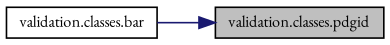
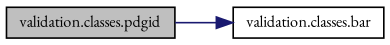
  digraph {
    rankdir=LR
    fontname="EB Garamond"
    node [color=black fontname="EB Garamond" fontsize=10 shape=record style=filled]
    n1 [fillcolor=grey75 fontcolor=black height=0.2 label="validation.classes.pdgid" width=0.4]
    n2 [fillcolor=white height=0.2 label="validation.classes.bar" width=0.4]
-   n2 -> n1 [color=midnightblue fontname="EB Garamond" fontsize=10 labelfontname=Helvetica labelfontsize=10 style=solid]
+   n1 -> n2 [color=midnightblue fontname="EB Garamond" fontsize=10 labelfontname=Helvetica labelfontsize=10 style=solid]
  }
